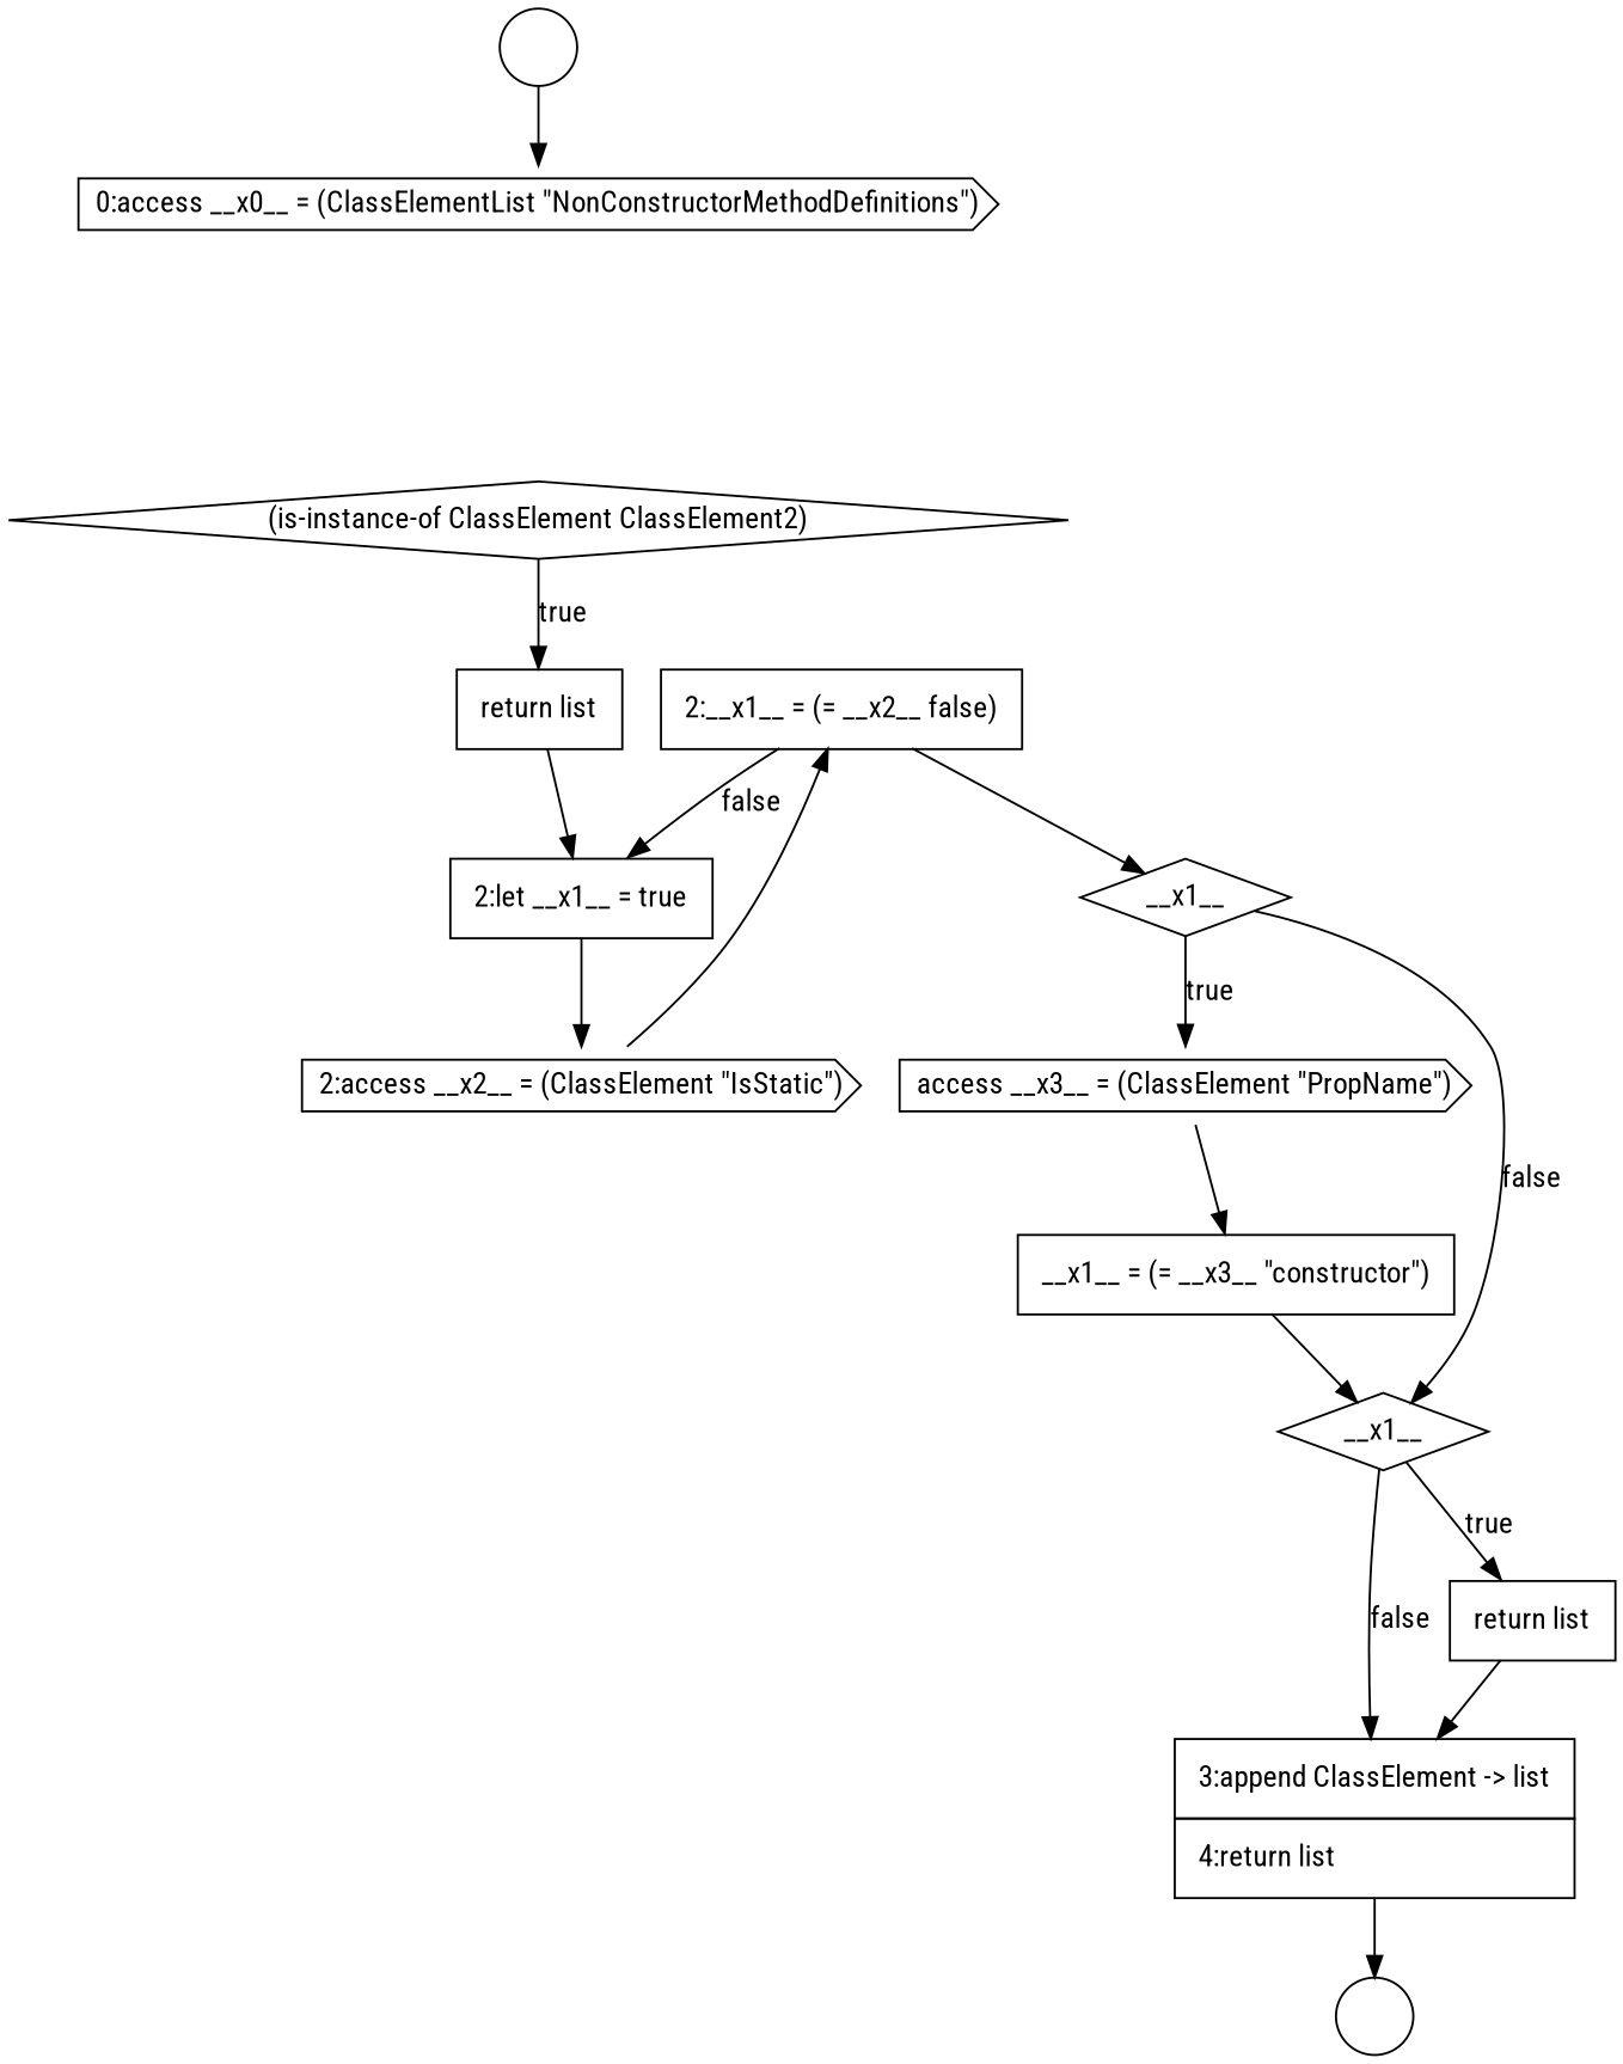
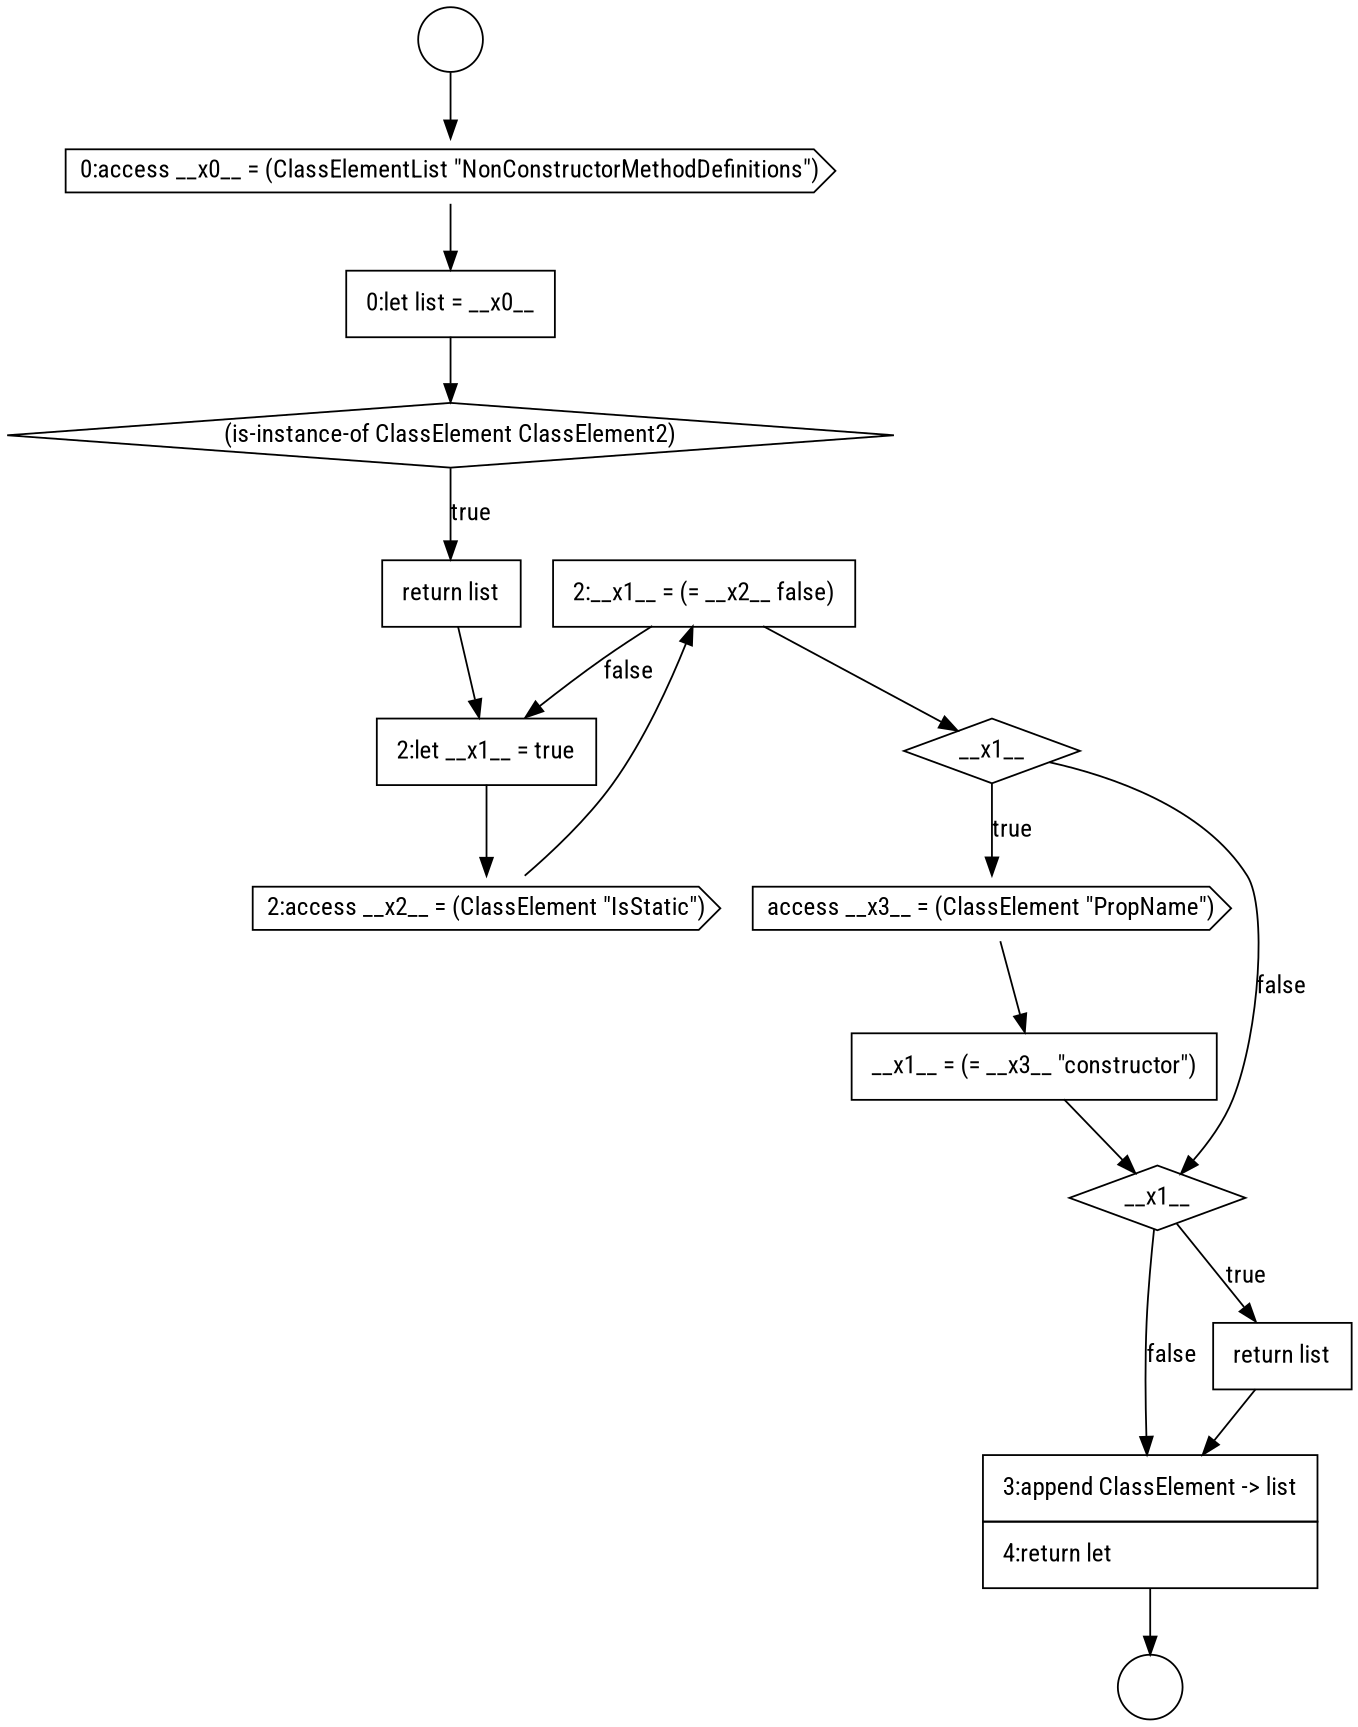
  digraph {
    fontname="Roboto Condensed"
    node [color=black fillcolor=white fontname="Roboto Condensed" shape=none style=filled]
    edge [color=black fontname="Roboto Condensed"]
    n1 [label=" " shape=circle]
-   n2 [label=<<font color="black">     <table border="0" cellborder="1" cellspacing="0" cellpadding="10">       <tr><td align="left">3:append ClassElement -&gt; list</td></tr>       <tr><td align="left">4:return list</td></tr>     </table>   </font>> margin=0]
+   n2 [label=<<font color="black">     <table border="0" cellborder="1" cellspacing="0" cellpadding="10">       <tr><td align="left">3:append ClassElement -&gt; list</td></tr>       <tr><td align="left">4:return let</td></tr>     </table>   </font>> margin=0]
    n3 [label=<<font color="black">access __x3__ = (ClassElement &quot;PropName&quot;)</font>> shape=cds]
    n4 [label=<<font color="black">     <table border="0" cellborder="1" cellspacing="0" cellpadding="10">       <tr><td align="left">__x1__ = (= __x3__ &quot;constructor&quot;)</td></tr>     </table>   </font>> margin=0]
    n5 [label=<<font color="black">__x1__</font>> shape=diamond]
    n6 [label=" " shape=circle]
    n7 [label=<<font color="black">0:access __x0__ = (ClassElementList &quot;NonConstructorMethodDefinitions&quot;)</font>> shape=cds]
+   n8 [label=<<font color="black">     <table border="0" cellborder="1" cellspacing="0" cellpadding="10">       <tr><td align="left">0:let list = __x0__</td></tr>     </table>   </font>> margin=0]
    n9 [label=<<font color="black">     <table border="0" cellborder="1" cellspacing="0" cellpadding="10">       <tr><td align="left">return list</td></tr>     </table>   </font>> margin=0]
    n10 [label=<<font color="black">     <table border="0" cellborder="1" cellspacing="0" cellpadding="10">       <tr><td align="left">2:let __x1__ = true</td></tr>     </table>   </font>> margin=0]
    n11 [label=<<font color="black">2:access __x2__ = (ClassElement &quot;IsStatic&quot;)</font>> shape=cds]
    n12 [label=<<font color="black">(is-instance-of ClassElement ClassElement2)</font>> shape=diamond]
    n13 [label=<<font color="black">     <table border="0" cellborder="1" cellspacing="0" cellpadding="10">       <tr><td align="left">return list</td></tr>     </table>   </font>> margin=0]
    n14 [label=<<font color="black">__x1__</font>> shape=diamond]
    n15 [label=<<font color="black">     <table border="0" cellborder="1" cellspacing="0" cellpadding="10">       <tr><td align="left">2:__x1__ = (= __x2__ false)</td></tr>     </table>   </font>> margin=0]
    n2 -> n1
    n3 -> n4
    n4 -> n5
    n5 -> n2 [label=<<font color="black">false</font>>]
    n5 -> n13 [label=<<font color="black">true</font>>]
    n6 -> n7
+   n7 -> n8
+   n8 -> n12
    n9 -> n10
    n10 -> n11
    n11 -> n15
    n12 -> n9 [label=<<font color="black">true</font>>]
    n13 -> n2
    n14 -> n3 [label=<<font color="black">true</font>>]
    n14 -> n5 [label=<<font color="black">false</font>>]
    n15 -> n10 [label=<<font color="black">false</font>>]
    n15 -> n14
  }
